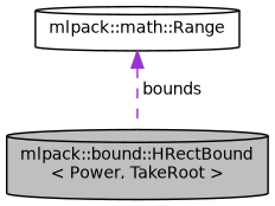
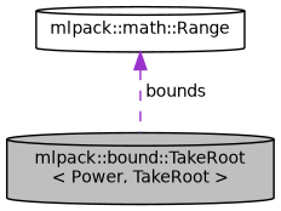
  digraph {
    node [color=black fontname=Helvetica fontsize=10 shape=cylinder style=filled]
-   n1 [fillcolor=grey75 fontcolor=black height=0.2 label="mlpack::bound::HRectBound\l\< Power, TakeRoot \>" width=0.4]
+   n1 [fillcolor=grey75 fontcolor=black height=0.2 label="mlpack::bound::TakeRoot\l\< Power, TakeRoot \>" width=0.4]
    n2 [fillcolor=white height=0.2 label="mlpack::math::Range" width=0.4]
    n2 -> n1 [color=darkorchid3 dir=back fontname=Helvetica fontsize=10 label=" bounds" labelfontname=Helvetica labelfontsize=10 style=dashed]
  }
